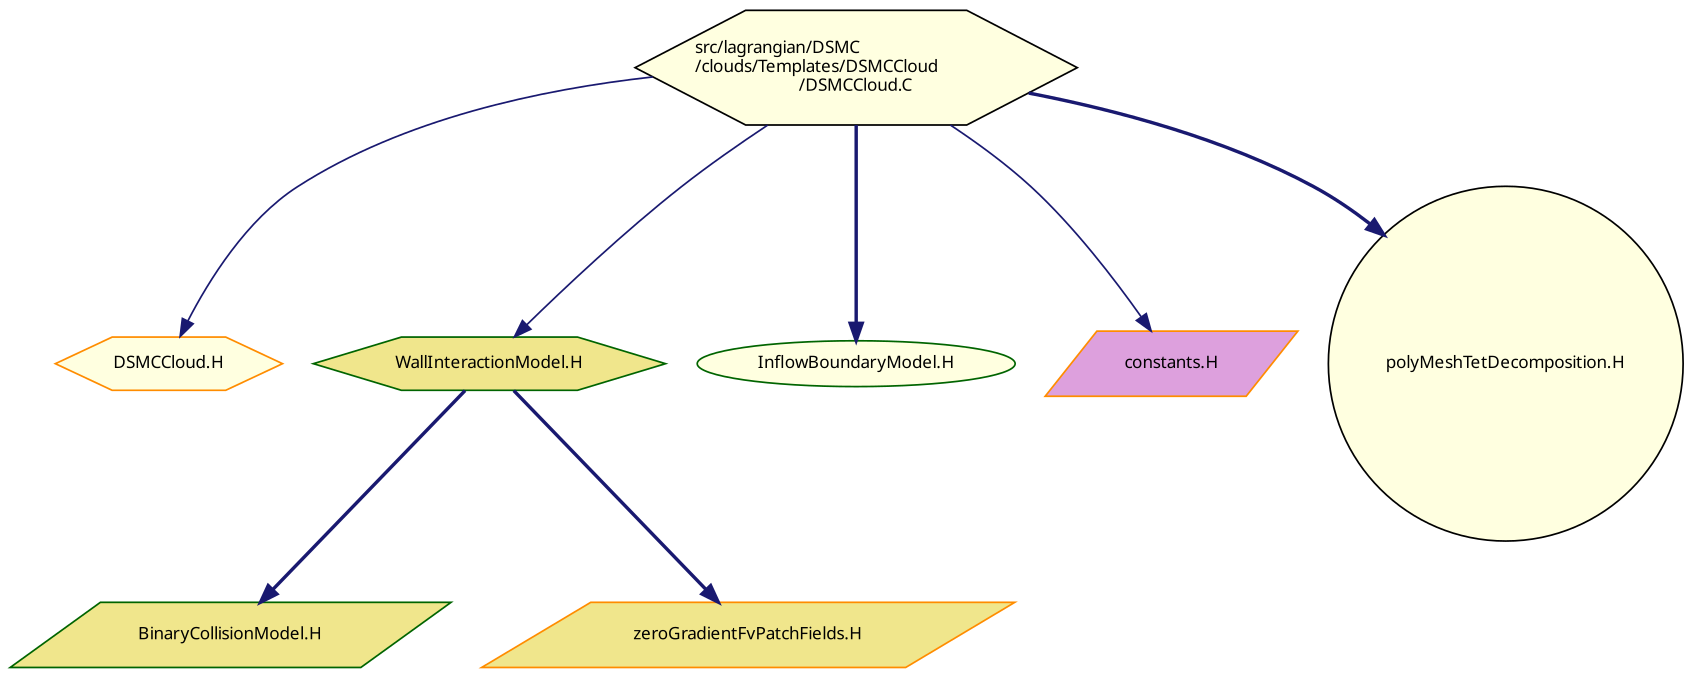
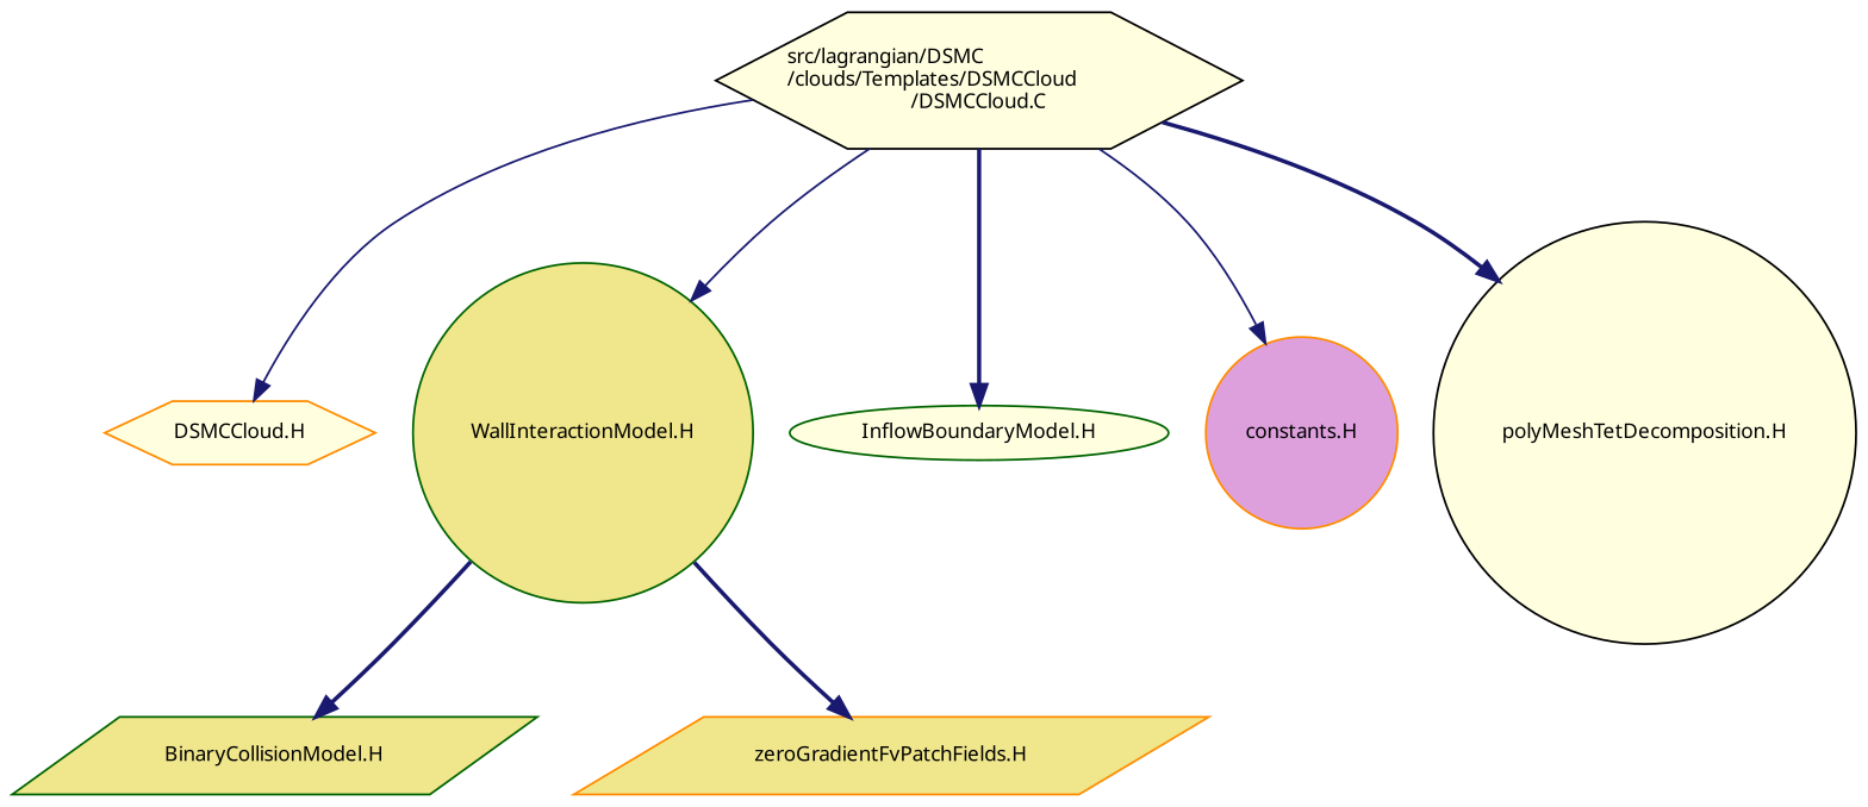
  digraph {
    fontname="Noto Sans"
    node [color=darkorange fillcolor=lightyellow fontname="Noto Sans" fontsize=10 shape=circle style=filled]
    edge [color=midnightblue fontname="Noto Sans" fontsize=10 labelfontname=FreeSans labelfontsize=10 style=bold]
    n1 [color=black fontcolor=black height=0.2 label="src/lagrangian/DSMC\l/clouds/Templates/DSMCCloud\l/DSMCCloud.C" shape=hexagon width=0.4]
    n2 [height=0.2 label="DSMCCloud.H" shape=hexagon width=0.4]
-   n3 [color=darkgreen fillcolor=khaki height=0.2 label="WallInteractionModel.H" shape=hexagon width=0.4]
+   n3 [color=darkgreen fillcolor=khaki height=0.2 label="WallInteractionModel.H" width=0.4]
    n4 [color=darkgreen height=0.2 label="InflowBoundaryModel.H" shape=ellipse width=0.4]
-   n5 [fillcolor=plum height=0.2 label="constants.H" shape=parallelogram width=0.4]
+   n5 [fillcolor=plum height=0.2 label="constants.H" width=0.4]
    n6 [color=black height=0.2 label="polyMeshTetDecomposition.H" width=0.4]
    n7 [color=darkgreen fillcolor=khaki height=0.2 label="BinaryCollisionModel.H" shape=parallelogram width=0.4]
    n8 [fillcolor=khaki height=0.2 label="zeroGradientFvPatchFields.H" shape=parallelogram width=0.4]
    n1 -> n2 [style=solid]
    n1 -> n3 [style=solid]
    n1 -> n4
    n1 -> n5 [style=solid]
    n1 -> n6
    n3 -> n7
    n3 -> n8
  }
